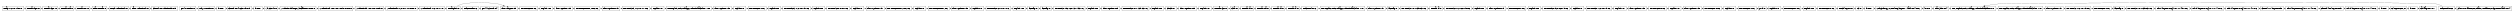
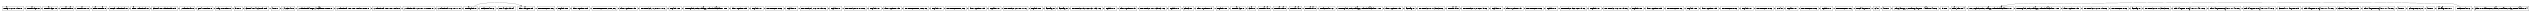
  digraph {
    rankdir=TB
    node [shape=box]
    edge [constraint=false]
    n1 [label="nmap 172.18.1.5 M0 "]
    n2 [label="netstat -lpn U"]
    n3 [label="netstat -lpn  U"]
    n4 [label="netstat -na U"]
    n5 [label="netstat -sV U"]
    n6 [label="man netstat U"]
    n7 [label="touch webmin.sh U"]
    n8 [label="nano webmin.sh U"]
    n9 [label="chmod +x webmin.sh A15 "]
+   n10 [label="./webmin.sh U"]
    n11 [label="perl --version U"]
    n12 [label="ruby --version U"]
    n13 [label="ls A10 "]
    n14 [label="chmod +x 47230.rb A15 "]
    n15 [label="ls A10 "]
    n16 [label="./47230.rb U"]
    n17 [label="./webmin.sh https://localhost:10000 U"]
    n18 [label="./webmin.sh 100.100.100.5:10000 U"]
    n19 [label="./webmin.sh 100.100.100.5 U"]
    n20 [label="./webmin.sh 172.18.1.1:10000 U"]
    n21 [label="./webmin.sh 172.18.1.1 U"]
    n22 [label="metasploit U"]
    n23 [label="msfconsole M2 "]
    n24 [label="show targets A5 "]
-   n25 [label="perl 47230.rb A4"]
+   n25 [label="use 47230.rb A4 "]
    n26 [label="set TARGET 0 A6 "]
    n27 [label="exploit M8 "]
    n28 [label="show options M5 "]
    n29 [label="set TARGETURI /root/ A6 "]
    n30 [label="show options M5 "]
    n31 [label="set RHOSTS 172.18.1.1 M6 "]
    n32 [label="exploit M8 "]
    n33 [label="use exploit/unix/webapp/webmin_backdoor  M8 "]
    n34 [label="show options M5 "]
    n35 [label="exploit M8 "]
    n36 [label="set TARGET 0 A6 "]
    n37 [label="exploit M8 "]
    n38 [label="set RHOSTS 172.18.1.5 M6 "]
    n39 [label="exploit M8 "]
    n40 [label="set LHOST 0.0.0.0 M6 "]
    n41 [label="exploit M8 "]
    n42 [label="show options M5 "]
    n43 [label="set TARGETURI /root/ A6 "]
    n44 [label="exploit M8 "]
    n45 [label="set TARGETURI / A6 "]
    n46 [label="show options M5 "]
    n47 [label="exploit M8 "]
    n48 [label="set LHOST 127.0.0.1 M6 "]
    n49 [label="exploit M8 "]
    n50 [label="ifconfig U"]
    n51 [label="ifconfig U"]
    n52 [label="set LHOST 192.168.131.153 M6 "]
    n53 [label="exploit M8 "]
    n54 [label="show options M5 "]
    n55 [label="set LHOST 10.1.135.83 M6 "]
    n56 [label="exploit M8 "]
    n57 [label="check A7 "]
    n58 [label="show options M5 "]
    n59 [label="exploit M8 "]
    n60 [label="netstat -lpn U"]
    n61 [label="clear U"]
    n62 [label="netstat -a U"]
    n63 [label="netstat -na U"]
    n64 [label="netstat -a U"]
    n65 [label="netstat -a U"]
    n66 [label="msfconsole M2 "]
    n67 [label="use exploit/unix/webapp/webmin_backdoor  M8 "]
    n68 [label="show options M5 "]
    n69 [label="ifconfig U"]
    n70 [label="set LHOST 10.1.135.83 M6 "]
    n71 [label="netstat -a U"]
    n72 [label="set RHOST 172.168.1.5 A6 "]
    n73 [label="exploit M8 "]
    n74 [label="show options M5 "]
    n75 [label="set TARGET 0 A6 "]
    n76 [label="exploit M8 "]
    n77 [label="set RHOST 192.168.1.5 A6 "]
    n78 [label="exploit M8 "]
    n79 [label="set RHOST 172.18.1.5 A6 "]
    n80 [label="exploit M8 "]
    n81 [label="show options M5 "]
    n82 [label="set TARGET 0 A6 "]
    n83 [label="exploit M8 "]
    n84 [label="show options M5 "]
    n85 [label="set TARGET 0 A6 "]
    n86 [label="exploit M8 "]
    n87 [label="set TARGET 0 A6 "]
    n88 [label="pwd U"]
    n89 [label="exploit M8 "]
    n90 [label="set TARGET 0 A6 "]
    n91 [label="exploit M8 "]
    n92 [label="set TARGET 0 A6 "]
    n93 [label="touch key.txt U"]
    n94 [label="cd U"]
    n95 [label="ls A10 "]
    n96 [label="./ssh2john.py ~/Desktop/key.txt > hash A14 A16 "]
    n97 [label="ls A10 "]
    n98 [label="man john A14 "]
    n99 [label="use /exploit/unix/webapp/webmin_backdoor M8 "]
    n100 [label="john --wordlist=/usr/share/wordlists/rockyou.txt hash M14 "]
    n101 [label="msfconsole M2 "]
    n102 [label="use exploit/unix/webapp/webmin_backdoor  M8 "]
    n103 [label="show options M5 "]
    n104 [label="set RHOST 172.18.1.5 A6 "]
    n105 [label="set TARGET 0 A6 "]
    n106 [label="ifconfig U"]
    n107 [label="set LHOST 10.1.135.83 M6 "]
    n108 [label="ssh -i key.txt eve@10.1.17.45 M16 "]
    n109 [label="ssh -i key.txt eve@10.1.17.4 M16 "]
    n110 [label="ssh -i key.txt eve@10.1.17.4 M16 "]
    n111 [label="chmod 777 key.txt A15 "]
    n112 [label="ssh -i key.txt eve@10.1.17.4 M16 "]
    n113 [label="chmod 400 key.txt A15 "]
    n114 [label="ssh -i key.txt eve@10.1.17.4 M16 "]
    n115 [label="ls A10 "]
    n116 [label="cd top-secret/ U"]
    n117 [label="ls A10 "]
    n118 [label="cat flag.txt M17 "]
    n1 -> n2
    n2 -> n3
    n3 -> n4
    n4 -> n5
    n5 -> n6
    n6 -> n7
    n7 -> n8
    n8 -> n9
+   n9 -> n10
+   n10 -> n11
    n11 -> n12
    n12 -> n13
    n13 -> n14
    n14 -> n15
    n15 -> n16
    n16 -> n17
    n17 -> n18
-   n19 -> n18
+   n18 -> n19
    n19 -> n20
    n20 -> n21
    n21 -> n22
    n22 -> n23
    n22 -> n24
    n23 -> n25
    n24 -> n26
    n26 -> n27
    n27 -> n28
    n28 -> n29
    n29 -> n30
    n30 -> n31
    n31 -> n32
    n32 -> n33
    n33 -> n34
    n34 -> n35
    n35 -> n36
    n36 -> n37
    n37 -> n38
    n38 -> n39
    n39 -> n40
    n40 -> n41
    n41 -> n42
    n42 -> n43
    n43 -> n44
    n44 -> n45
    n45 -> n46
    n46 -> n47
    n47 -> n48
    n48 -> n49
    n49 -> n50
    n50 -> n51
    n51 -> n52
    n52 -> n53
    n53 -> n54
    n54 -> n55
    n55 -> n56
    n56 -> n57
    n57 -> n58
    n58 -> n59
    n59 -> n60
    n60 -> n61
    n61 -> n62
    n62 -> n63
    n63 -> n64
    n64 -> n65
    n65 -> n66
    n66 -> n67
    n67 -> n68
    n68 -> n69
    n69 -> n70
    n70 -> n71
    n71 -> n72
    n72 -> n73
    n73 -> n74
    n74 -> n75
    n75 -> n76
    n76 -> n77
    n77 -> n78
    n78 -> n79
    n79 -> n80
    n80 -> n81
    n81 -> n82
    n82 -> n83
    n83 -> n84
    n84 -> n85
    n85 -> n86
    n86 -> n87
    n87 -> n88
    n88 -> n89
    n89 -> n90
    n90 -> n91
    n91 -> n92
    n92 -> n93
    n93 -> n94
    n94 -> n95
    n95 -> n96
    n96 -> n97
    n97 -> n98
    n98 -> n99
    n99 -> n102
    n100 -> n101
    n101 -> n99
    n102 -> n103
    n103 -> n104
    n104 -> n105
    n105 -> n106
    n106 -> n107
    n107 -> n108
    n108 -> n109
    n109 -> n110
    n110 -> n111
    n111 -> n112
    n112 -> n113
    n113 -> n114
    n114 -> n115
    n115 -> n116
    n116 -> n117
    n117 -> n118
  }
